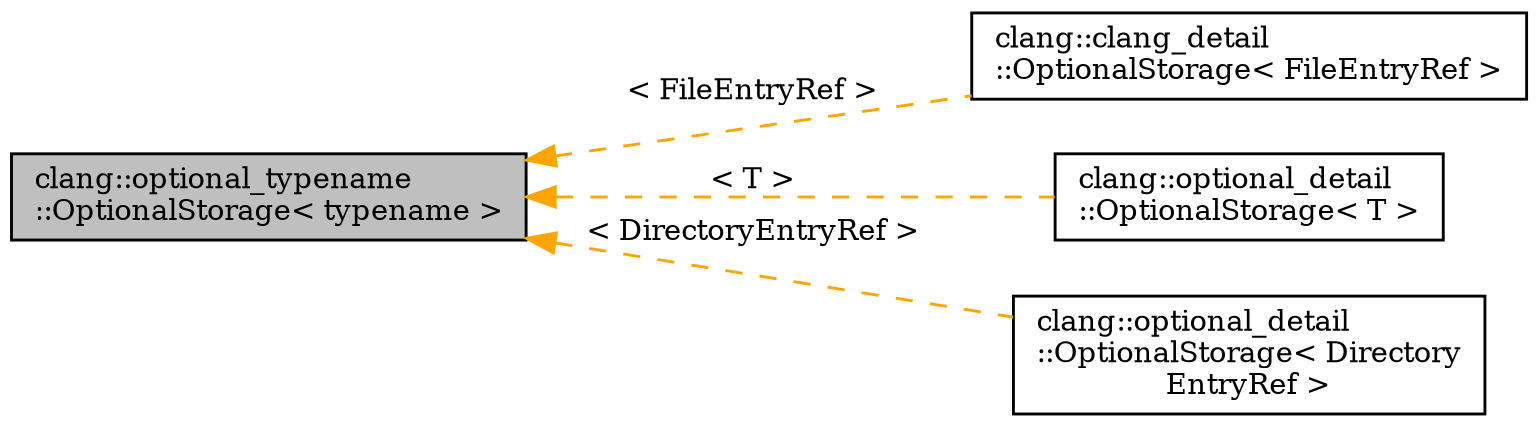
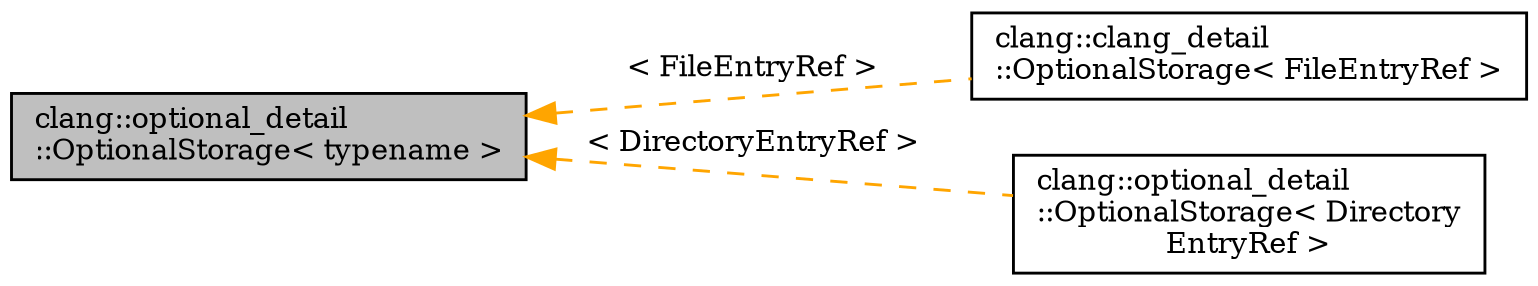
  digraph {
    fontname="DejaVu Serif"
    rankdir=LR
    node [color=black fontname="DejaVu Serif" fontsize=10 shape=record]
    edge [color=orange dir=back fontname="DejaVu Serif" fontsize=10 labelfontname=Helvetica labelfontsize=10 style=dashed]
-   n1 [fillcolor=grey75 fontcolor=black height=0.2 label="clang::optional_typename\l::OptionalStorage\< typename \>" style=filled width=0.4]
+   n1 [fillcolor=grey75 fontcolor=black height=0.2 label="clang::optional_detail\l::OptionalStorage\< typename \>" style=filled width=0.4]
    n2 [height=0.2 label="clang::clang_detail\l::OptionalStorage\< FileEntryRef \>" width=0.4]
-   n3 [height=0.2 label="clang::optional_detail\l::OptionalStorage\< T \>" width=0.4]
    n4 [height=0.2 label="clang::optional_detail\l::OptionalStorage\< Directory\lEntryRef \>" width=0.4]
    n1 -> n2 [label=" \< FileEntryRef \>"]
-   n1 -> n3 [label=" \< T \>"]
    n1 -> n4 [label=" \< DirectoryEntryRef \>"]
  }
